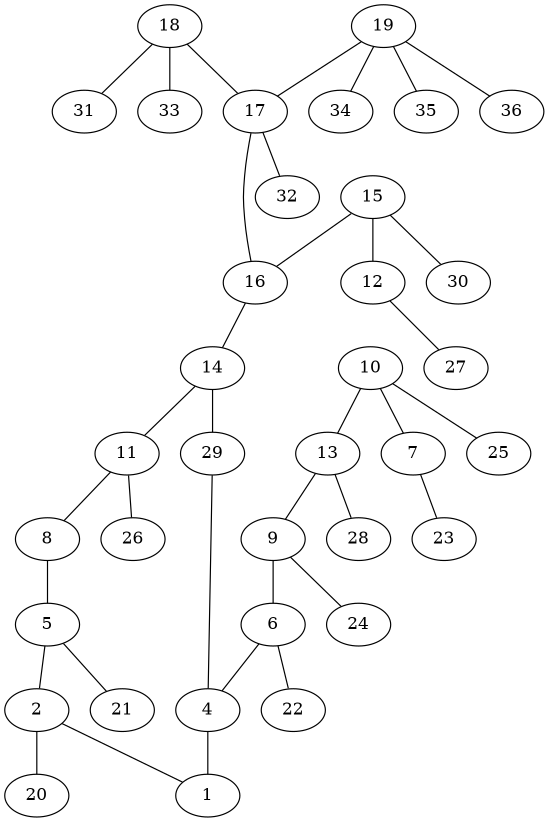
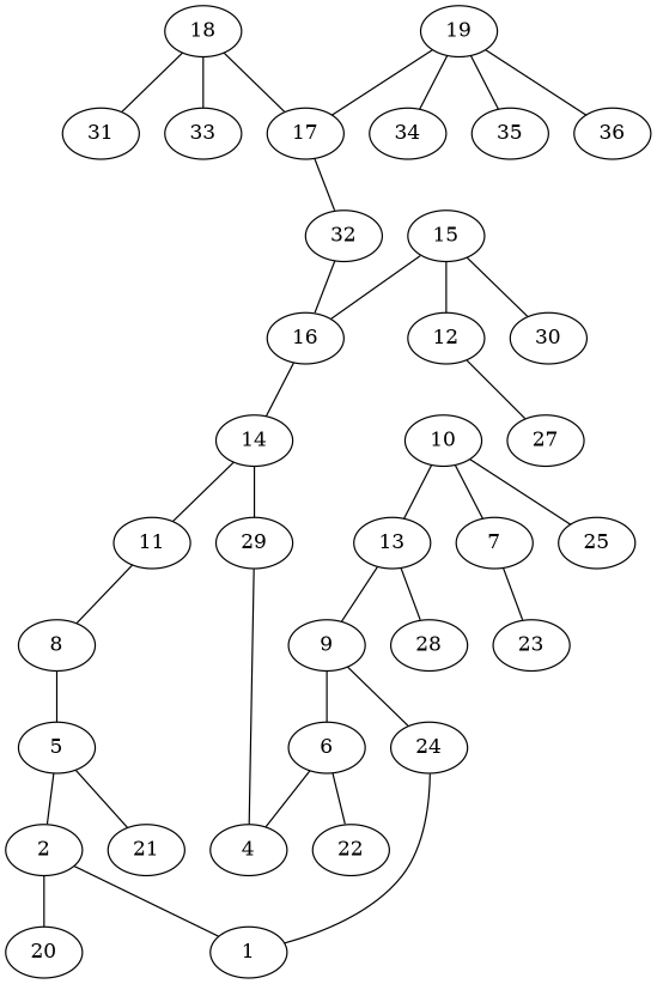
  graph {
    node [chem=C]
    edge [valence=1]
    2
    1
    20 [chem=H]
    4
    5
    21 [chem=H]
    6
    22 [chem=H]
    23 [chem=H]
    7
    8
    9
    24 [chem=H]
    10
    13
    25 [chem=H]
    28 [chem=H]
    11
-   26 [chem=H]
    27 [chem=H]
    12
    14
    29 [chem=H]
    15
    16
    30 [chem=H]
    17 [chem=N]
    32 [chem=H]
    18
    31 [chem=H]
    33 [chem=H]
    19
    34 [chem=H]
    35 [chem=H]
    36 [chem=H]
    2 -- 1
    2 -- 20
-   4 -- 1
+   24 -- 1
    5 -- 2 [valence=2]
    5 -- 21
    6 -- 4 [valence=2]
    6 -- 22
    7 -- 23
    8 -- 5
    9 -- 6
    9 -- 24
    10 -- 7 [valence=2]
    10 -- 13
    10 -- 25
    13 -- 9 [valence=2]
    13 -- 28
    11 -- 8 [valence=2]
-   11 -- 26
    12 -- 27
    14 -- 11
    14 -- 29
    29 -- 4
    15 -- 12 [valence=2]
    15 -- 16
    15 -- 30
    16 -- 14 [valence=2]
-   17 -- 16
+   32 -- 16
    17 -- 32
    18 -- 17
    18 -- 31
    18 -- 33
    19 -- 17
    19 -- 34
    19 -- 35
    19 -- 36
  }
